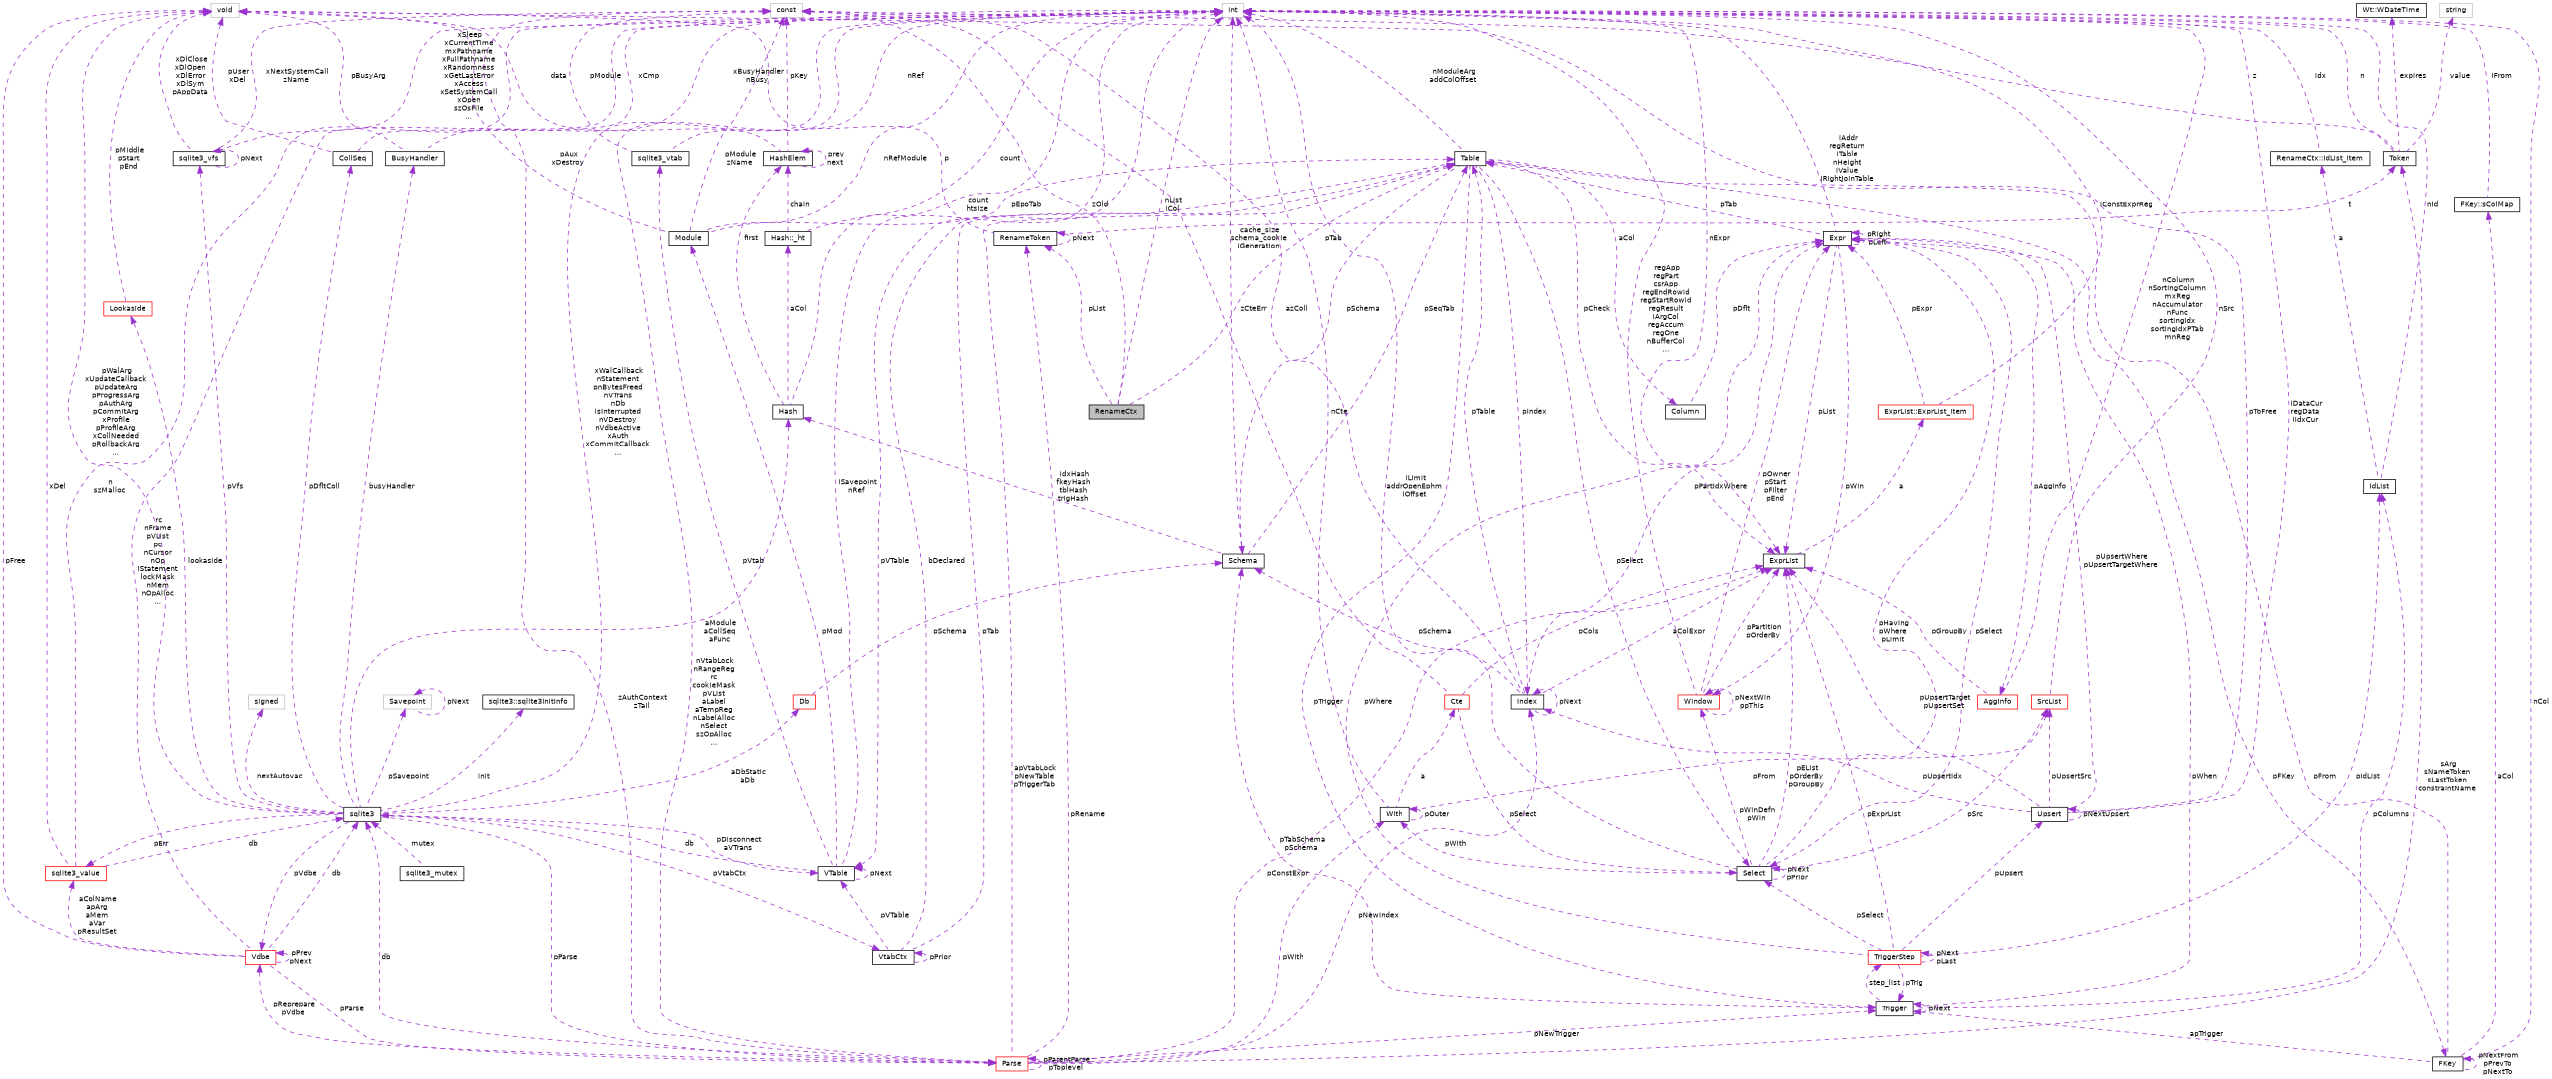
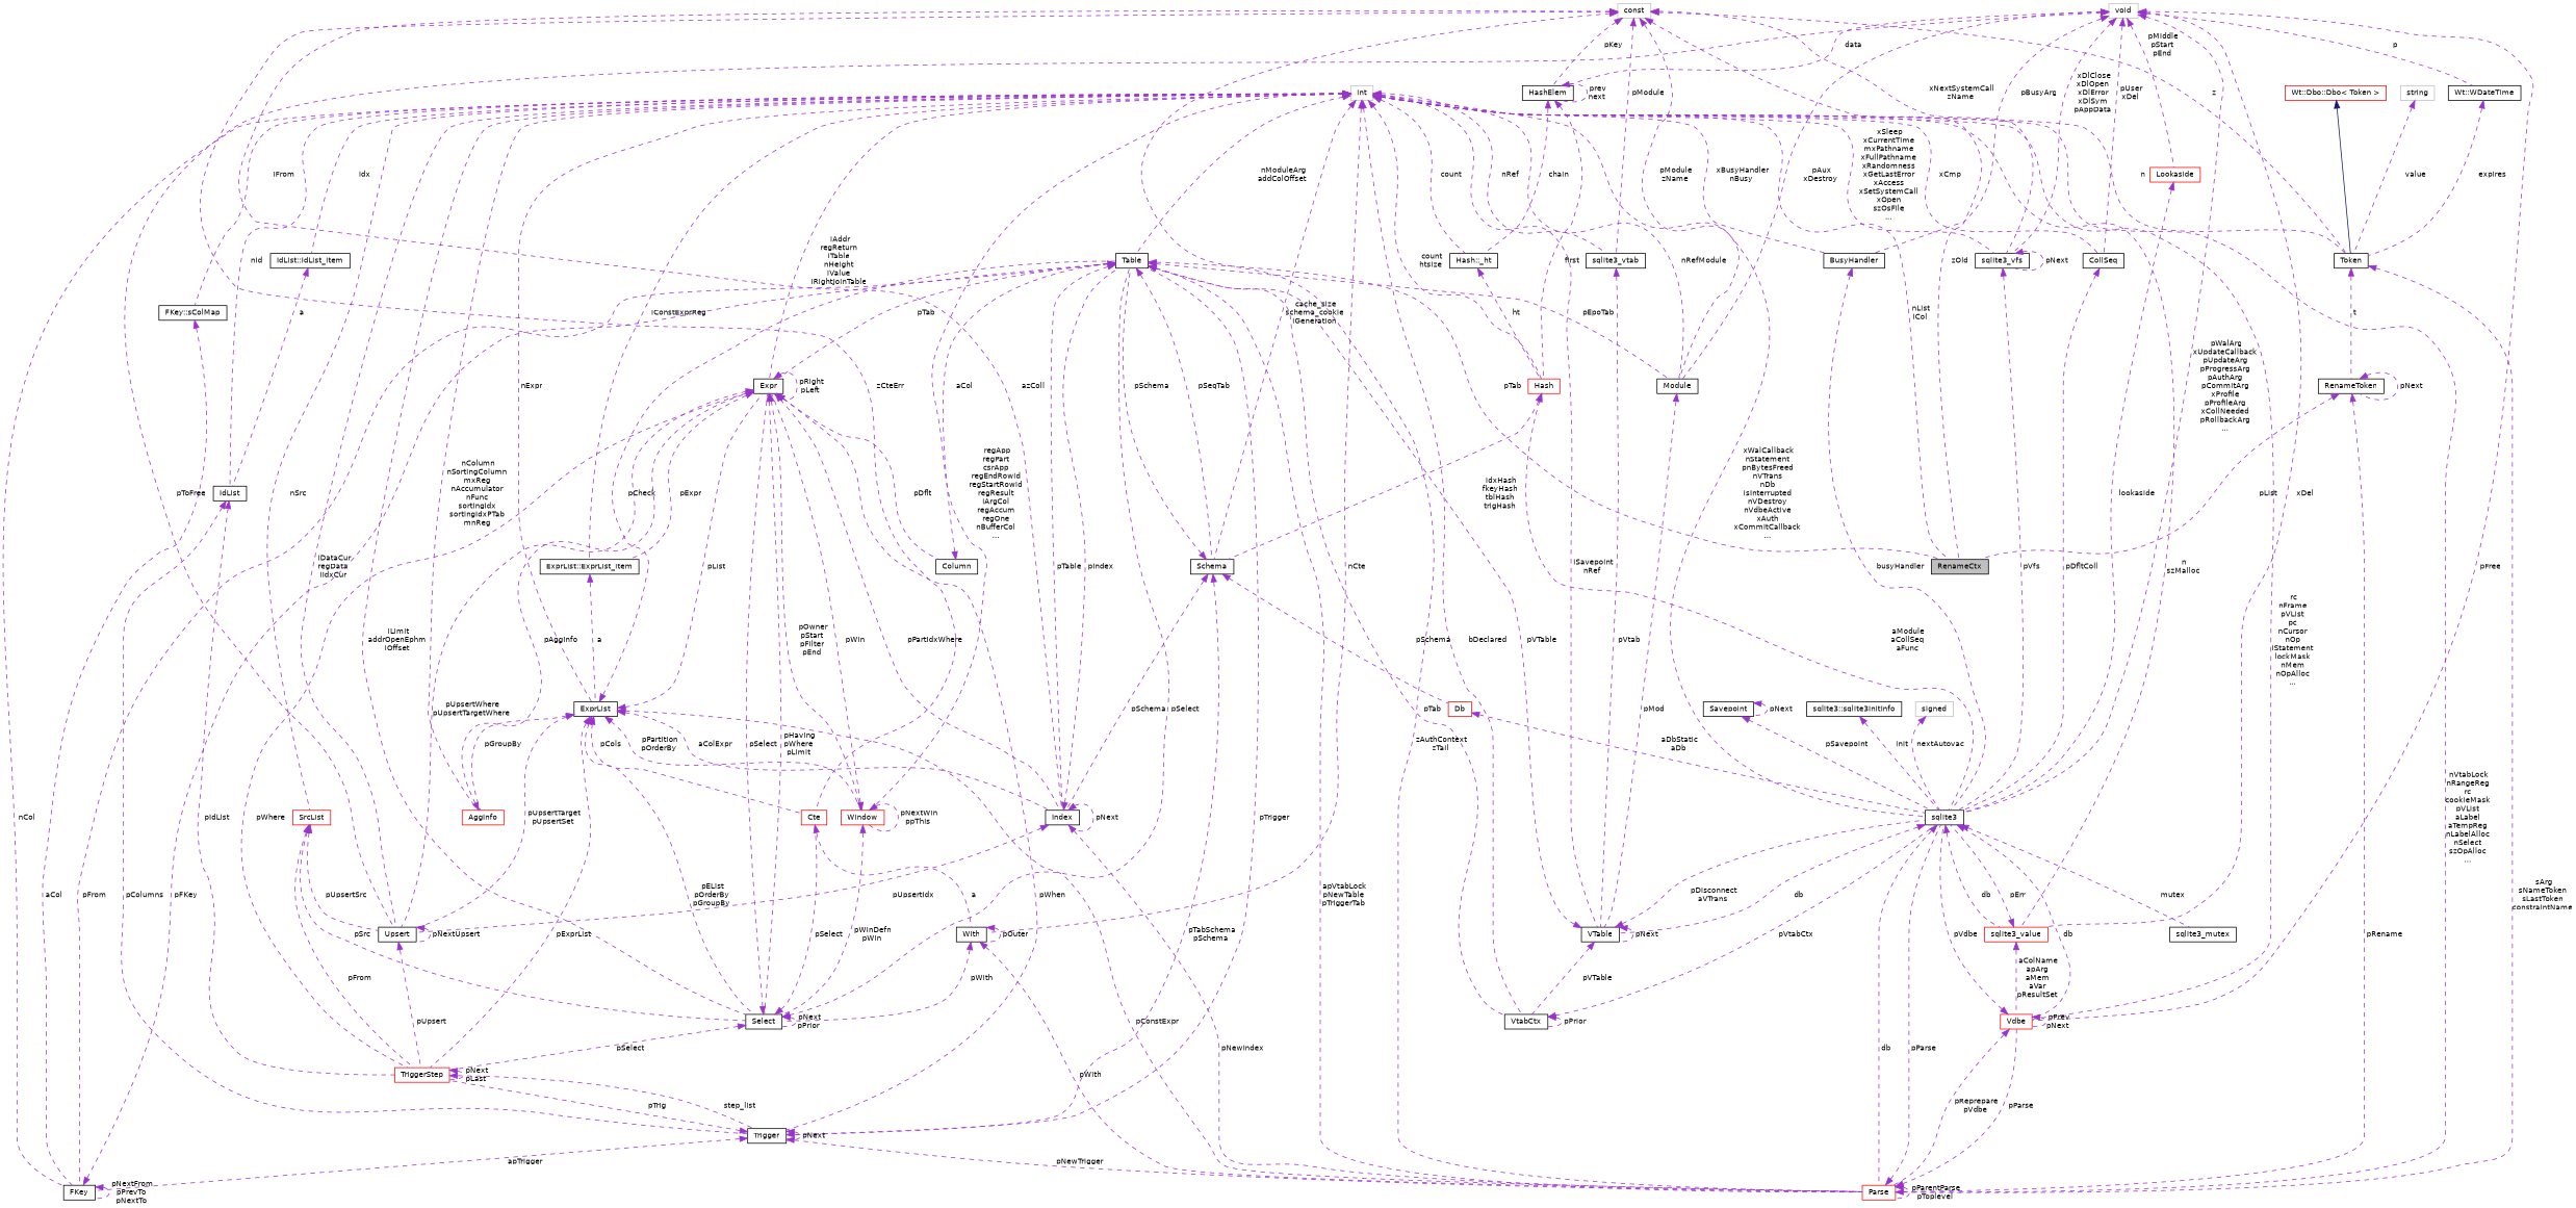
  digraph {
    rankdir=TB
    node [color=black fillcolor=white fontname=Helvetica fontsize=10 shape=record style=filled]
    edge [color=darkorchid3 dir=back fontname=Helvetica fontsize=10 labelfontname=Helvetica labelfontsize=10 style=dashed]
    n1 [fillcolor=grey75 fontcolor=black height=0.2 label=RenameCtx width=0.4]
    n2 [color=grey75 height=0.2 label=int width=0.4]
    n3 [height=0.2 label=Table width=0.4]
    n4 [height=0.2 label=Schema width=0.4]
-   n5 [height=0.2 label=Hash width=0.4]
+   n5 [color=red height=0.2 label=Hash width=0.4]
    n6 [height=0.2 label="Hash::_ht" width=0.4]
    n7 [height=0.2 label=Expr width=0.4]
    n8 [color=red height=0.2 label=AggInfo width=0.4]
    n9 [height=0.2 label=ExprList width=0.4]
-   n10 [color=red height=0.2 label="ExprList::ExprList_item" width=0.4]
+   n10 [height=0.2 label="ExprList::ExprList_item" width=0.4]
    n11 [height=0.2 label=Select width=0.4]
    n12 [height=0.2 label=With width=0.4]
    n13 [color=red height=0.2 label=SrcList width=0.4]
    n14 [color=red height=0.2 label=Window width=0.4]
    n15 [height=0.2 label=FKey width=0.4]
    n16 [height=0.2 label="FKey::sColMap" width=0.4]
    n17 [height=0.2 label=IdList width=0.4]
-   n18 [height=0.2 label="RenameCtx::IdList_item" width=0.4]
+   n18 [height=0.2 label="IdList::IdList_item" width=0.4]
    n19 [height=0.2 label=Upsert width=0.4]
    n20 [height=0.2 label=VTable width=0.4]
    n21 [height=0.2 label=sqlite3 width=0.4]
    n22 [color=red height=0.2 label=Vdbe width=0.4]
    n23 [color=red height=0.2 label=sqlite3_value width=0.4]
    n24 [height=0.2 label=Token width=0.4]
    n25 [height=0.2 label=sqlite3_vfs width=0.4]
    n26 [height=0.2 label=BusyHandler width=0.4]
    n27 [height=0.2 label=VtabCtx width=0.4]
    n28 [height=0.2 label=CollSeq width=0.4]
    n29 [height=0.2 label=Module width=0.4]
    n30 [height=0.2 label=sqlite3_vtab width=0.4]
    n31 [color=red height=0.2 label=Parse width=0.4]
    n32 [height=0.2 label=Index width=0.4]
    n33 [height=0.2 label=Trigger width=0.4]
    n34 [color=red height=0.2 label=Db width=0.4]
    n35 [height=0.2 label=Column width=0.4]
    n36 [color=red height=0.2 label=TriggerStep width=0.4]
    n37 [color=red height=0.2 label=Cte width=0.4]
    n38 [height=0.2 label=sqlite3_mutex width=0.4]
    n39 [height=0.2 label=RenameToken width=0.4]
    n40 [height=0.2 label=HashElem width=0.4]
    n41 [color=grey75 height=0.2 label=void width=0.4]
    n42 [color=red height=0.2 label=Lookaside width=0.4]
    n43 [color=grey75 height=0.2 label=const width=0.4]
+   n44 [color=red height=0.2 label="Wt::Dbo::Dbo\< Token \>" width=0.4]
    n45 [height=0.2 label="Wt::WDateTime" width=0.4]
    n46 [color=grey75 height=0.2 label=string width=0.4]
-   n47 [color=grey75 height=0.2 label=Savepoint width=0.4]
+   n47 [height=0.2 label=Savepoint width=0.4]
    n48 [height=0.2 label="sqlite3::sqlite3InitInfo" width=0.4]
    n49 [color=grey75 height=0.2 label=signed width=0.4]
    n2 -> n1 [label=" nList\niCol"]
    n2 -> n3 [label=" nModuleArg\naddColOffset"]
    n2 -> n4 [label=" cache_size\nschema_cookie\niGeneration"]
    n2 -> n5 [label=" count\nhtsize"]
    n2 -> n6 [label=" count"]
    n2 -> n7 [label=" iAddr\nregReturn\niTable\nnHeight\niValue\niRightJoinTable"]
    n2 -> n8 [label=" nColumn\nnSortingColumn\nmxReg\nnAccumulator\nnFunc\nsortingIdx\nsortingIdxPTab\nmnReg"]
-   n9 -> n2 [label=" nExpr"]
+   n2 -> n9 [label=" nExpr"]
    n2 -> n10 [label=" iConstExprReg"]
    n2 -> n11 [label=" iLimit\naddrOpenEphm\niOffset"]
    n2 -> n12 [label=" nCte"]
    n2 -> n13 [label=" nSrc"]
    n2 -> n14 [label=" regApp\nregPart\ncsrApp\nregEndRowid\nregStartRowid\nregResult\niArgCol\nregAccum\nregOne\nnBufferCol\n..."]
    n2 -> n15 [label=" nCol"]
    n2 -> n16 [label=" iFrom"]
    n2 -> n17 [label=" nId"]
    n2 -> n18 [label=" idx"]
    n2 -> n19 [label=" iDataCur\nregData\niIdxCur"]
    n2 -> n20 [label=" iSavepoint\nnRef"]
    n2 -> n21 [label=" xWalCallback\nnStatement\npnBytesFreed\nnVTrans\nnDb\nisInterrupted\nnVDestroy\nnVdbeActive\nxAuth\nxCommitCallback\n..."]
    n2 -> n22 [label=" rc\nnFrame\npVList\npc\nnCursor\nnOp\niStatement\nlockMask\nnMem\nnOpAlloc\n..."]
    n2 -> n23 [label=" n\nszMalloc"]
    n2 -> n24 [label=" n"]
    n2 -> n25 [label=" xSleep\nxCurrentTime\nmxPathname\nxFullPathname\nxRandomness\nxGetLastError\nxAccess\nxSetSystemCall\nxOpen\nszOsFile\n..."]
    n2 -> n26 [label=" xBusyHandler\nnBusy"]
    n2 -> n27 [label=" bDeclared"]
    n2 -> n28 [label=" xCmp"]
    n2 -> n29 [label=" nRefModule"]
    n2 -> n30 [label=" nRef"]
    n3 -> n1 [label=" pTab"]
    n3 -> n4 [label=" pSeqTab"]
    n3 -> n7 [label=" pTab"]
    n3 -> n15 [label=" pFrom"]
    n3 -> n27 [label=" pTab"]
    n3 -> n29 [label=" pEpoTab"]
    n3 -> n31 [label=" apVtabLock\npNewTable\npTriggerTab"]
    n3 -> n32 [label=" pTable"]
    n4 -> n3 [label=" pSchema"]
    n4 -> n32 [label=" pSchema"]
    n4 -> n33 [label=" pTabSchema\npSchema"]
    n4 -> n34 [label=" pSchema"]
    n5 -> n4 [label=" idxHash\nfkeyHash\ntblHash\ntrigHash"]
    n5 -> n21 [label=" aModule\naCollSeq\naFunc"]
-   n6 -> n5 [label=" aCol"]
+   n6 -> n5 [label=" ht"]
    n7 -> n7 [label=" pRight\npLeft"]
    n7 -> n10 [label=" pExpr"]
    n7 -> n11 [label=" pHaving\npWhere\npLimit"]
    n7 -> n14 [label=" pOwner\npStart\npFilter\npEnd"]
    n7 -> n19 [label=" pUpsertWhere\npUpsertTargetWhere"]
    n7 -> n32 [label=" pPartIdxWhere"]
    n7 -> n33 [label=" pWhen"]
    n7 -> n35 [label=" pDflt"]
    n7 -> n36 [label=" pWhere"]
    n8 -> n7 [label=" pAggInfo"]
    n9 -> n3 [label=" pCheck"]
    n9 -> n7 [label=" pList"]
    n9 -> n8 [label=" pGroupBy"]
    n9 -> n11 [label=" pEList\npOrderBy\npGroupBy"]
    n9 -> n14 [label=" pPartition\npOrderBy"]
    n9 -> n19 [label=" pUpsertTarget\npUpsertSet"]
    n9 -> n31 [label=" pConstExpr"]
    n9 -> n32 [label=" aColExpr"]
    n9 -> n36 [label=" pExprList"]
    n9 -> n37 [label=" pCols"]
    n10 -> n9 [label=" a"]
    n11 -> n3 [label=" pSelect"]
    n11 -> n7 [label=" pSelect"]
    n11 -> n11 [label=" pNext\npPrior"]
    n11 -> n36 [label=" pSelect"]
    n11 -> n37 [label=" pSelect"]
    n12 -> n11 [label=" pWith"]
    n12 -> n12 [label=" pOuter"]
    n12 -> n31 [label=" pWith"]
    n13 -> n11 [label=" pSrc"]
    n13 -> n19 [label=" pUpsertSrc"]
-   n13 -> n12 [label=" pFrom"]
+   n13 -> n36 [label=" pFrom"]
    n14 -> n7 [label=" pWin"]
    n14 -> n11 [label=" pWinDefn\npWin"]
    n14 -> n14 [label=" pNextWin\nppThis"]
    n15 -> n3 [label=" pFKey"]
    n15 -> n15 [label=" pNextFrom\npPrevTo\npNextTo"]
    n16 -> n15 [label=" aCol"]
    n17 -> n33 [label=" pColumns"]
    n17 -> n36 [label=" pIdList"]
    n18 -> n17 [label=" a"]
    n19 -> n19 [label=" pNextUpsert"]
    n19 -> n36 [label=" pUpsert"]
    n20 -> n3 [label=" pVTable"]
    n20 -> n20 [label=" pNext"]
    n20 -> n21 [label=" pDisconnect\naVTrans"]
    n20 -> n27 [label=" pVTable"]
    n21 -> n20 [label=" db"]
    n21 -> n22 [label=" db"]
    n21 -> n23 [label=" db"]
    n21 -> n31 [label=" db"]
    n21 -> n38 [label=" mutex"]
    n22 -> n21 [label=" pVdbe"]
    n22 -> n22 [label=" pPrev\npNext"]
    n22 -> n31 [label=" pReprepare\npVdbe"]
    n23 -> n21 [label=" pErr"]
    n23 -> n22 [label=" aColName\napArg\naMem\naVar\npResultSet"]
    n24 -> n31 [label=" sArg\nsNameToken\nsLastToken\nconstraintName"]
    n24 -> n39 [label=" t"]
    n25 -> n21 [label=" pVfs"]
    n25 -> n25 [label=" pNext"]
    n26 -> n21 [label=" busyHandler"]
    n27 -> n21 [label=" pVtabCtx"]
    n27 -> n27 [label=" pPrior"]
    n28 -> n21 [label=" pDfltColl"]
    n29 -> n20 [label=" pMod"]
    n30 -> n20 [label=" pVtab"]
    n31 -> n2 [label=" nVtabLock\nnRangeReg\nrc\ncookieMask\npVList\naLabel\naTempReg\nnLabelAlloc\nnSelect\nszOpAlloc\n..."]
    n31 -> n21 [label=" pParse"]
    n31 -> n22 [label=" pParse"]
    n31 -> n31 [label=" pParentParse\npToplevel"]
    n32 -> n3 [label=" pIndex"]
    n32 -> n19 [label=" pUpsertIdx"]
    n32 -> n31 [label=" pNewIndex"]
    n32 -> n32 [label=" pNext"]
    n33 -> n3 [label=" pTrigger"]
    n33 -> n15 [label=" apTrigger"]
    n33 -> n31 [label=" pNewTrigger"]
    n33 -> n33 [label=" pNext"]
    n33 -> n36 [label=" pTrig"]
    n34 -> n21 [label=" aDbStatic\naDb"]
    n35 -> n3 [label=" aCol"]
    n36 -> n33 [label=" step_list"]
    n36 -> n36 [label=" pNext\npLast"]
    n37 -> n12 [label=" a"]
    n39 -> n1 [label=" pList"]
    n39 -> n31 [label=" pRename"]
    n39 -> n39 [label=" pNext"]
    n40 -> n5 [label=" first"]
    n40 -> n6 [label=" chain"]
    n40 -> n40 [label=" prev\nnext"]
    n41 -> n19 [label=" pToFree"]
    n41 -> n21 [label=" pWalArg\nxUpdateCallback\npUpdateArg\npProgressArg\npAuthArg\npCommitArg\nxProfile\npProfileArg\nxCollNeeded\npRollbackArg\n..."]
    n41 -> n22 [label=" pFree"]
    n41 -> n23 [label=" xDel"]
    n41 -> n25 [label=" xDlClose\nxDlOpen\nxDlError\nxDlSym\npAppData"]
    n41 -> n26 [label=" pBusyArg"]
    n41 -> n28 [label=" pUser\nxDel"]
    n41 -> n29 [label=" pAux\nxDestroy"]
-   n41 -> n39 [label=" p"]
+   n41 -> n45 [label=" p"]
    n41 -> n40 [label=" data"]
    n41 -> n42 [label=" pMiddle\npStart\npEnd"]
    n42 -> n21 [label=" lookaside"]
    n43 -> n1 [label=" zOld"]
    n43 -> n24 [label=" z"]
    n43 -> n25 [label=" xNextSystemCall\nzName"]
    n43 -> n29 [label=" pModule\nzName"]
    n43 -> n30 [label=" pModule"]
    n43 -> n31 [label=" zAuthContext\nzTail"]
    n43 -> n32 [label=" azColl"]
    n43 -> n37 [label=" zCteErr"]
    n43 -> n40 [label=" pKey"]
+   n44 -> n24 [color=midnightblue style=solid]
    n45 -> n24 [label=" expires"]
    n46 -> n24 [label=" value"]
    n47 -> n21 [label=" pSavepoint"]
    n47 -> n47 [label=" pNext"]
    n48 -> n21 [label=" init"]
    n49 -> n21 [label=" nextAutovac"]
  }
